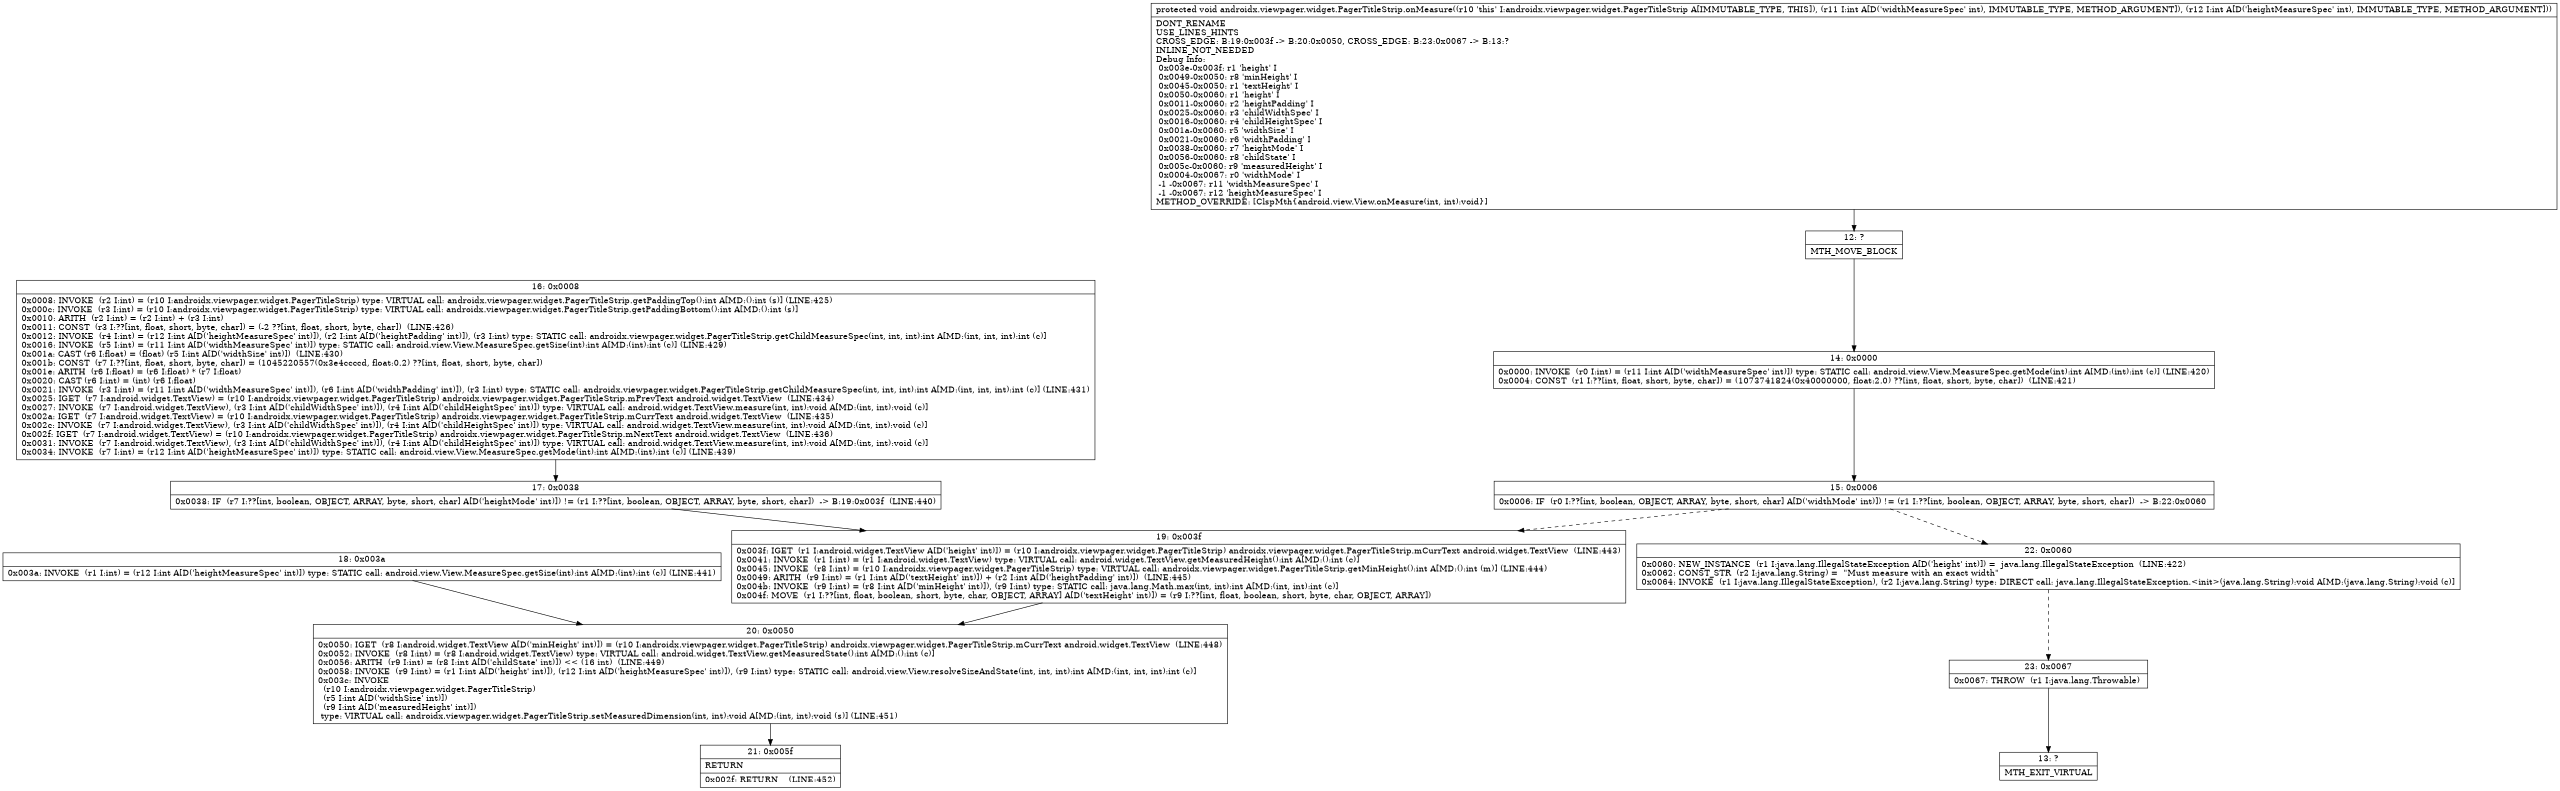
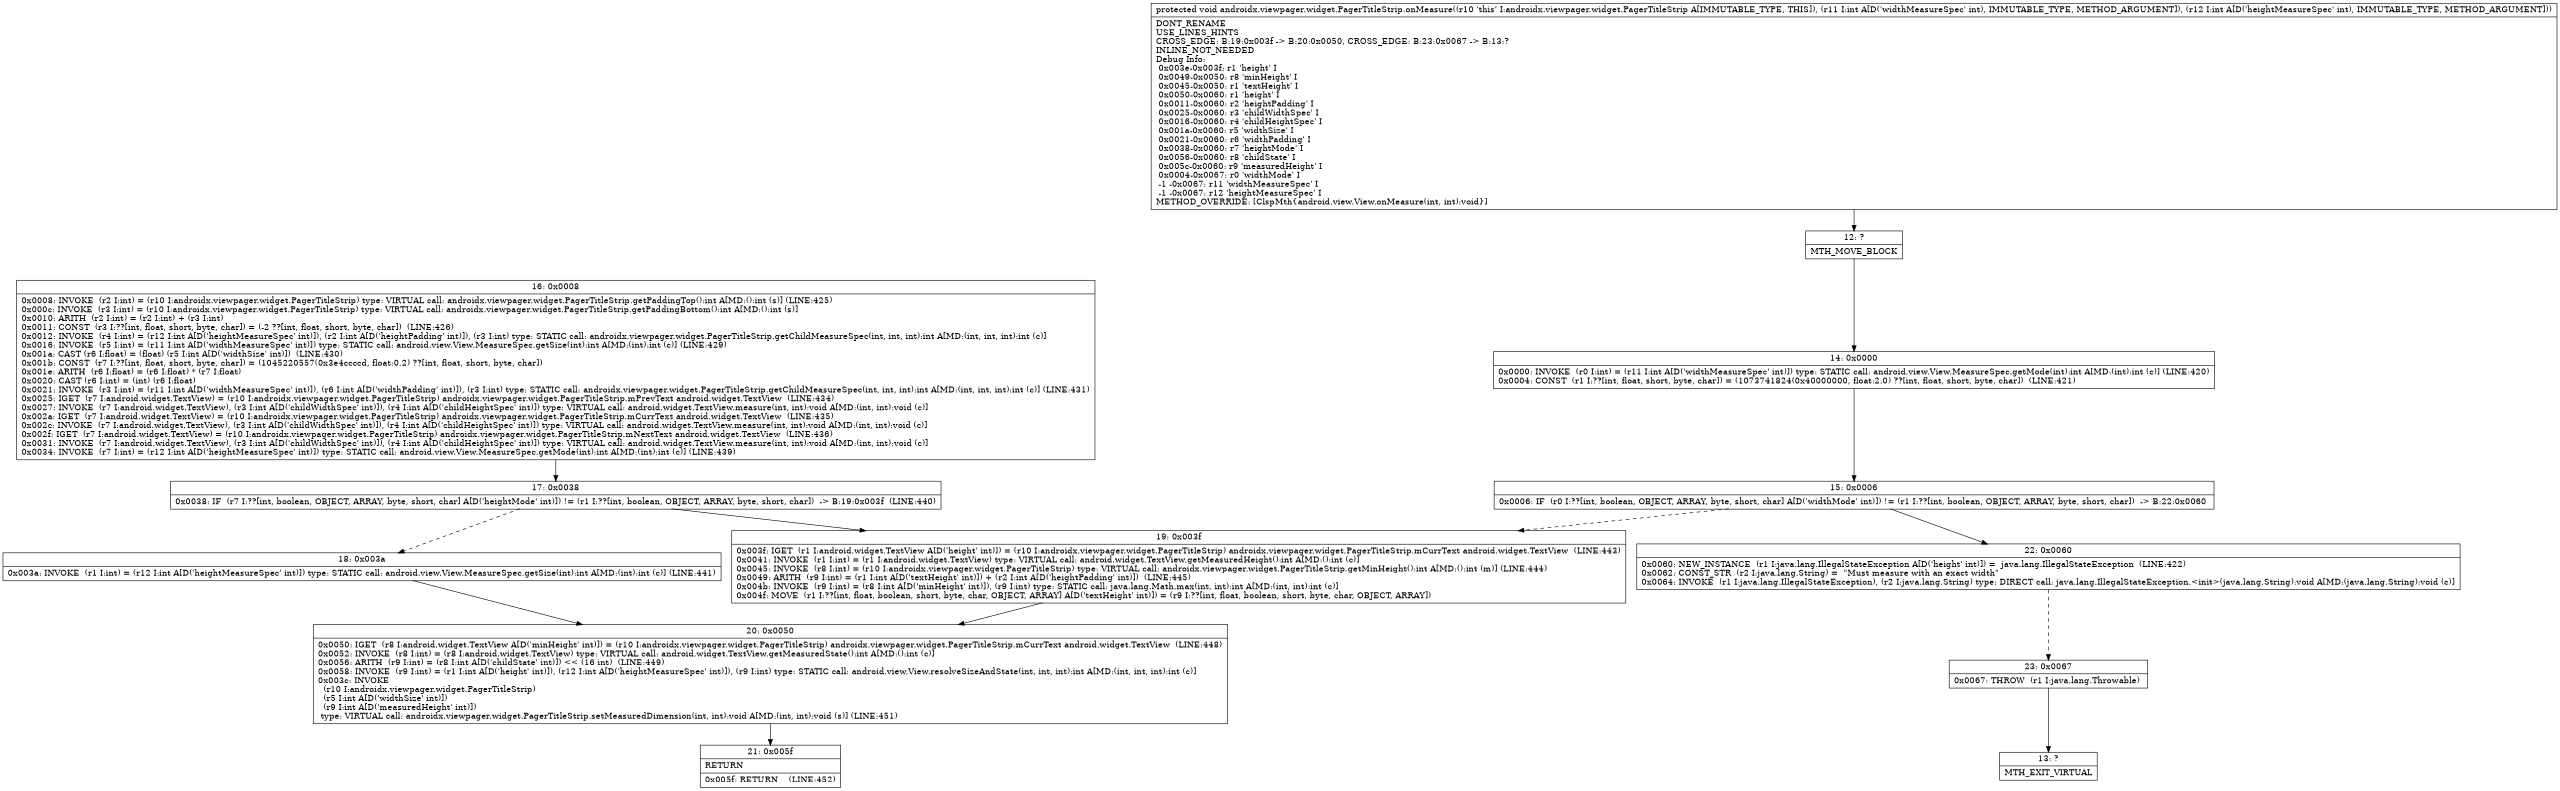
  digraph {
    node [shape=record]
    n1 [label="{12\:\ ?|MTH_MOVE_BLOCK\l}"]
    n2 [label="{14\:\ 0x0000|0x0000: INVOKE  (r0 I:int) = (r11 I:int A[D('widthMeasureSpec' int)]) type: STATIC call: android.view.View.MeasureSpec.getMode(int):int A[MD:(int):int (c)] (LINE:420)\l0x0004: CONST  (r1 I:??[int, float, short, byte, char]) = (1073741824(0x40000000, float:2.0) ??[int, float, short, byte, char])  (LINE:421)\l}"]
    n3 [label="{15\:\ 0x0006|0x0006: IF  (r0 I:??[int, boolean, OBJECT, ARRAY, byte, short, char] A[D('widthMode' int)]) != (r1 I:??[int, boolean, OBJECT, ARRAY, byte, short, char])  \-\> B:22:0x0060 \l}"]
    n4 [label="{22\:\ 0x0060|0x0060: NEW_INSTANCE  (r1 I:java.lang.IllegalStateException A[D('height' int)]) =  java.lang.IllegalStateException  (LINE:422)\l0x0062: CONST_STR  (r2 I:java.lang.String) =  \"Must measure with an exact width\" \l0x0064: INVOKE  (r1 I:java.lang.IllegalStateException), (r2 I:java.lang.String) type: DIRECT call: java.lang.IllegalStateException.\<init\>(java.lang.String):void A[MD:(java.lang.String):void (c)]\l}"]
    n5 [label="{19\:\ 0x003f|0x003f: IGET  (r1 I:android.widget.TextView A[D('height' int)]) = (r10 I:androidx.viewpager.widget.PagerTitleStrip) androidx.viewpager.widget.PagerTitleStrip.mCurrText android.widget.TextView  (LINE:443)\l0x0041: INVOKE  (r1 I:int) = (r1 I:android.widget.TextView) type: VIRTUAL call: android.widget.TextView.getMeasuredHeight():int A[MD:():int (c)]\l0x0045: INVOKE  (r8 I:int) = (r10 I:androidx.viewpager.widget.PagerTitleStrip) type: VIRTUAL call: androidx.viewpager.widget.PagerTitleStrip.getMinHeight():int A[MD:():int (m)] (LINE:444)\l0x0049: ARITH  (r9 I:int) = (r1 I:int A[D('textHeight' int)]) + (r2 I:int A[D('heightPadding' int)])  (LINE:445)\l0x004b: INVOKE  (r9 I:int) = (r8 I:int A[D('minHeight' int)]), (r9 I:int) type: STATIC call: java.lang.Math.max(int, int):int A[MD:(int, int):int (c)]\l0x004f: MOVE  (r1 I:??[int, float, boolean, short, byte, char, OBJECT, ARRAY] A[D('textHeight' int)]) = (r9 I:??[int, float, boolean, short, byte, char, OBJECT, ARRAY]) \l}"]
    n6 [label="{16\:\ 0x0008|0x0008: INVOKE  (r2 I:int) = (r10 I:androidx.viewpager.widget.PagerTitleStrip) type: VIRTUAL call: androidx.viewpager.widget.PagerTitleStrip.getPaddingTop():int A[MD:():int (s)] (LINE:425)\l0x000c: INVOKE  (r3 I:int) = (r10 I:androidx.viewpager.widget.PagerTitleStrip) type: VIRTUAL call: androidx.viewpager.widget.PagerTitleStrip.getPaddingBottom():int A[MD:():int (s)]\l0x0010: ARITH  (r2 I:int) = (r2 I:int) + (r3 I:int) \l0x0011: CONST  (r3 I:??[int, float, short, byte, char]) = (\-2 ??[int, float, short, byte, char])  (LINE:426)\l0x0012: INVOKE  (r4 I:int) = (r12 I:int A[D('heightMeasureSpec' int)]), (r2 I:int A[D('heightPadding' int)]), (r3 I:int) type: STATIC call: androidx.viewpager.widget.PagerTitleStrip.getChildMeasureSpec(int, int, int):int A[MD:(int, int, int):int (c)]\l0x0016: INVOKE  (r5 I:int) = (r11 I:int A[D('widthMeasureSpec' int)]) type: STATIC call: android.view.View.MeasureSpec.getSize(int):int A[MD:(int):int (c)] (LINE:429)\l0x001a: CAST (r6 I:float) = (float) (r5 I:int A[D('widthSize' int)])  (LINE:430)\l0x001b: CONST  (r7 I:??[int, float, short, byte, char]) = (1045220557(0x3e4ccccd, float:0.2) ??[int, float, short, byte, char]) \l0x001e: ARITH  (r6 I:float) = (r6 I:float) * (r7 I:float) \l0x0020: CAST (r6 I:int) = (int) (r6 I:float) \l0x0021: INVOKE  (r3 I:int) = (r11 I:int A[D('widthMeasureSpec' int)]), (r6 I:int A[D('widthPadding' int)]), (r3 I:int) type: STATIC call: androidx.viewpager.widget.PagerTitleStrip.getChildMeasureSpec(int, int, int):int A[MD:(int, int, int):int (c)] (LINE:431)\l0x0025: IGET  (r7 I:android.widget.TextView) = (r10 I:androidx.viewpager.widget.PagerTitleStrip) androidx.viewpager.widget.PagerTitleStrip.mPrevText android.widget.TextView  (LINE:434)\l0x0027: INVOKE  (r7 I:android.widget.TextView), (r3 I:int A[D('childWidthSpec' int)]), (r4 I:int A[D('childHeightSpec' int)]) type: VIRTUAL call: android.widget.TextView.measure(int, int):void A[MD:(int, int):void (c)]\l0x002a: IGET  (r7 I:android.widget.TextView) = (r10 I:androidx.viewpager.widget.PagerTitleStrip) androidx.viewpager.widget.PagerTitleStrip.mCurrText android.widget.TextView  (LINE:435)\l0x002c: INVOKE  (r7 I:android.widget.TextView), (r3 I:int A[D('childWidthSpec' int)]), (r4 I:int A[D('childHeightSpec' int)]) type: VIRTUAL call: android.widget.TextView.measure(int, int):void A[MD:(int, int):void (c)]\l0x002f: IGET  (r7 I:android.widget.TextView) = (r10 I:androidx.viewpager.widget.PagerTitleStrip) androidx.viewpager.widget.PagerTitleStrip.mNextText android.widget.TextView  (LINE:436)\l0x0031: INVOKE  (r7 I:android.widget.TextView), (r3 I:int A[D('childWidthSpec' int)]), (r4 I:int A[D('childHeightSpec' int)]) type: VIRTUAL call: android.widget.TextView.measure(int, int):void A[MD:(int, int):void (c)]\l0x0034: INVOKE  (r7 I:int) = (r12 I:int A[D('heightMeasureSpec' int)]) type: STATIC call: android.view.View.MeasureSpec.getMode(int):int A[MD:(int):int (c)] (LINE:439)\l}"]
    n7 [label="{17\:\ 0x0038|0x0038: IF  (r7 I:??[int, boolean, OBJECT, ARRAY, byte, short, char] A[D('heightMode' int)]) != (r1 I:??[int, boolean, OBJECT, ARRAY, byte, short, char])  \-\> B:19:0x003f  (LINE:440)\l}"]
    n8 [label="{23\:\ 0x0067|0x0067: THROW  (r1 I:java.lang.Throwable) \l}"]
    n9 [label="{18\:\ 0x003a|0x003a: INVOKE  (r1 I:int) = (r12 I:int A[D('heightMeasureSpec' int)]) type: STATIC call: android.view.View.MeasureSpec.getSize(int):int A[MD:(int):int (c)] (LINE:441)\l}"]
    n10 [label="{20\:\ 0x0050|0x0050: IGET  (r8 I:android.widget.TextView A[D('minHeight' int)]) = (r10 I:androidx.viewpager.widget.PagerTitleStrip) androidx.viewpager.widget.PagerTitleStrip.mCurrText android.widget.TextView  (LINE:448)\l0x0052: INVOKE  (r8 I:int) = (r8 I:android.widget.TextView) type: VIRTUAL call: android.widget.TextView.getMeasuredState():int A[MD:():int (c)]\l0x0056: ARITH  (r9 I:int) = (r8 I:int A[D('childState' int)]) \<\< (16 int)  (LINE:449)\l0x0058: INVOKE  (r9 I:int) = (r1 I:int A[D('height' int)]), (r12 I:int A[D('heightMeasureSpec' int)]), (r9 I:int) type: STATIC call: android.view.View.resolveSizeAndState(int, int, int):int A[MD:(int, int, int):int (c)]\l0x003c: INVOKE  \l  (r10 I:androidx.viewpager.widget.PagerTitleStrip)\l  (r5 I:int A[D('widthSize' int)])\l  (r9 I:int A[D('measuredHeight' int)])\l type: VIRTUAL call: androidx.viewpager.widget.PagerTitleStrip.setMeasuredDimension(int, int):void A[MD:(int, int):void (s)] (LINE:451)\l}"]
-   n11 [label="{21\:\ 0x005f|RETURN\l|0x002f: RETURN    (LINE:452)\l}"]
+   n11 [label="{21\:\ 0x005f|RETURN\l|0x005f: RETURN    (LINE:452)\l}"]
    n12 [label="{13\:\ ?|MTH_EXIT_VIRTUAL\l}"]
    n13 [label="{protected void androidx.viewpager.widget.PagerTitleStrip.onMeasure((r10 'this' I:androidx.viewpager.widget.PagerTitleStrip A[IMMUTABLE_TYPE, THIS]), (r11 I:int A[D('widthMeasureSpec' int), IMMUTABLE_TYPE, METHOD_ARGUMENT]), (r12 I:int A[D('heightMeasureSpec' int), IMMUTABLE_TYPE, METHOD_ARGUMENT]))  | DONT_RENAME\lUSE_LINES_HINTS\lCROSS_EDGE: B:19:0x003f \-\> B:20:0x0050, CROSS_EDGE: B:23:0x0067 \-\> B:13:?\lINLINE_NOT_NEEDED\lDebug Info:\l  0x003e\-0x003f: r1 'height' I\l  0x0049\-0x0050: r8 'minHeight' I\l  0x0045\-0x0050: r1 'textHeight' I\l  0x0050\-0x0060: r1 'height' I\l  0x0011\-0x0060: r2 'heightPadding' I\l  0x0025\-0x0060: r3 'childWidthSpec' I\l  0x0016\-0x0060: r4 'childHeightSpec' I\l  0x001a\-0x0060: r5 'widthSize' I\l  0x0021\-0x0060: r6 'widthPadding' I\l  0x0038\-0x0060: r7 'heightMode' I\l  0x0056\-0x0060: r8 'childState' I\l  0x005c\-0x0060: r9 'measuredHeight' I\l  0x0004\-0x0067: r0 'widthMode' I\l  \-1 \-0x0067: r11 'widthMeasureSpec' I\l  \-1 \-0x0067: r12 'heightMeasureSpec' I\lMETHOD_OVERRIDE: [ClspMth\{android.view.View.onMeasure(int, int):void\}]\l}"]
    n1 -> n2
    n2 -> n3
-   n3 -> n4 [style=dashed]
+   n3 -> n4
    n3 -> n5 [style=dashed]
    n4 -> n8 [style=dashed]
    n5 -> n10
    n6 -> n7
    n7 -> n5
+   n7 -> n9 [style=dashed]
    n8 -> n12
    n9 -> n10
    n10 -> n11
    n13 -> n1
  }
